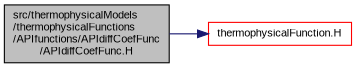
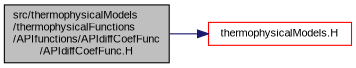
  digraph {
    rankdir=LR
    fontname="Liberation Sans"
    node [fontname="Liberation Sans" fontsize=10 shape=record]
    n1 [color=black fillcolor=grey75 fontcolor=black height=0.2 label="src/thermophysicalModels\l/thermophysicalFunctions\l/APIfunctions/APIdiffCoefFunc\l/APIdiffCoefFunc.H" style=filled width=0.4]
-   n2 [color=red height=0.2 label="thermophysicalFunction.H" width=0.4]
+   n2 [color=red height=0.2 label="thermophysicalModels.H" width=0.4]
    n1 -> n2 [color=midnightblue fontname="Liberation Sans" fontsize=10 labelfontname=FreeSans labelfontsize=10 style=solid]
  }
